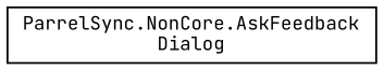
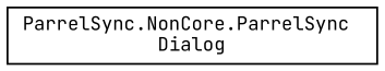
  digraph {
    rankdir=LR
    fontname="JetBrains Mono"
-   n1 [color=black fillcolor=white fontname="JetBrains Mono" fontsize=10 height=0.2 label="ParrelSync.NonCore.AskFeedback\lDialog" shape=box style=filled width=0.4]
+   n1 [color=black fillcolor=white fontname="JetBrains Mono" fontsize=10 height=0.2 label="ParrelSync.NonCore.ParrelSync\lDialog" shape=box style=filled width=0.4]
  }
